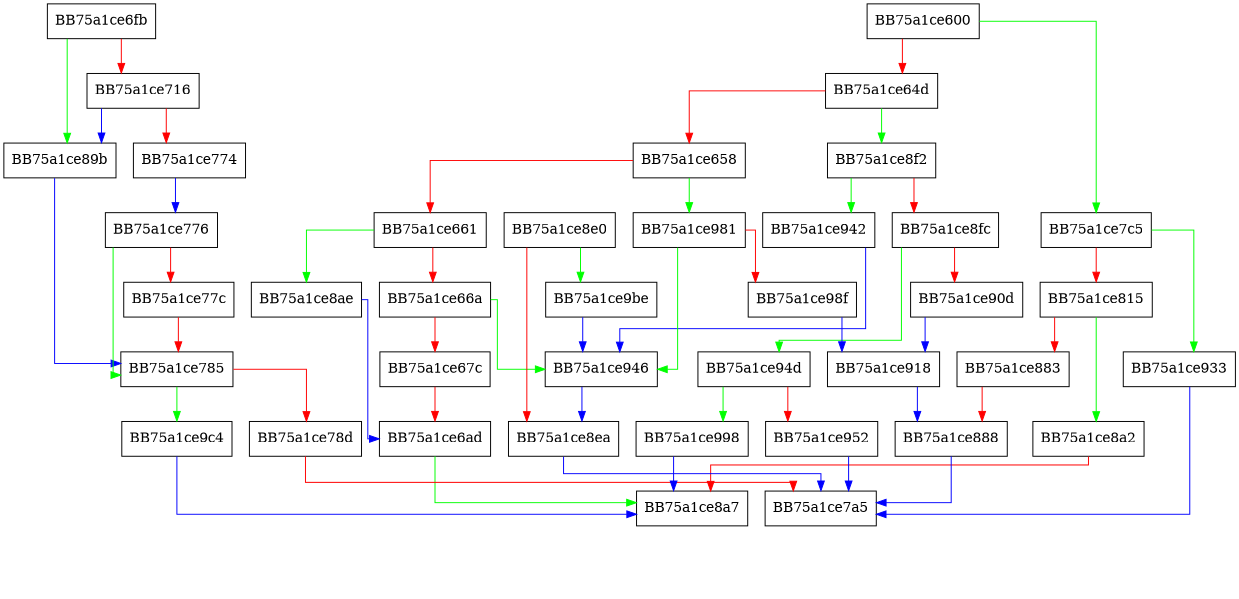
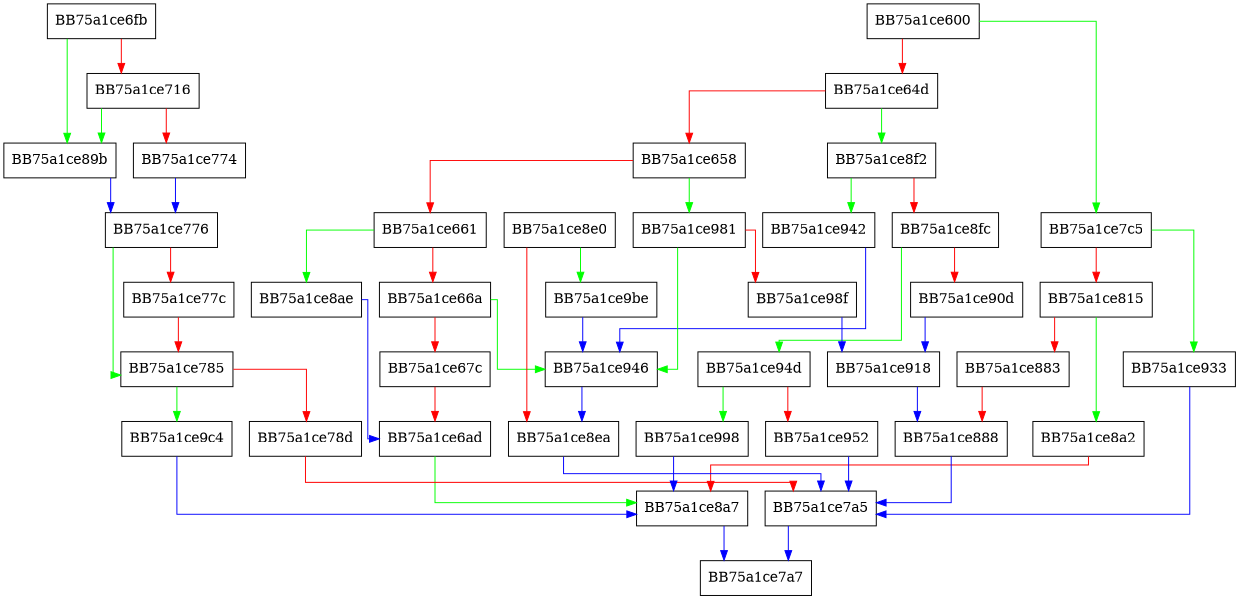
  digraph {
    splines=ortho
    node [shape=box]
    edge [color=red]
    BB75a1ce600
    BB75a1ce7c5
    BB75a1ce64d
    BB75a1ce933
    BB75a1ce815
    BB75a1ce8f2
    BB75a1ce658
    BB75a1ce7a5
    BB75a1ce8a2
    BB75a1ce883
    BB75a1ce942
    BB75a1ce8fc
    BB75a1ce981
    BB75a1ce661
    BB75a1ce946
    BB75a1ce94d
    BB75a1ce90d
    BB75a1ce98f
    BB75a1ce8ae
    BB75a1ce66a
    BB75a1ce8ea
    BB75a1ce918
    BB75a1ce6ad
    BB75a1ce67c
    BB75a1ce8a7
+   BB75a1ce7a7
    BB75a1ce8e0
    BB75a1ce9be
    BB75a1ce6fb
    BB75a1ce89b
    BB75a1ce716
    BB75a1ce776
    BB75a1ce774
    BB75a1ce785
    BB75a1ce77c
    BB75a1ce9c4
    BB75a1ce78d
    BB75a1ce888
    BB75a1ce998
    BB75a1ce952
    BB75a1ce600 -> BB75a1ce7c5 [color=green]
    BB75a1ce600 -> BB75a1ce64d
    BB75a1ce7c5 -> BB75a1ce933 [color=green]
    BB75a1ce7c5 -> BB75a1ce815
    BB75a1ce64d -> BB75a1ce8f2 [color=green]
    BB75a1ce64d -> BB75a1ce658
    BB75a1ce933 -> BB75a1ce7a5 [color=blue]
    BB75a1ce815 -> BB75a1ce8a2 [color=green]
    BB75a1ce815 -> BB75a1ce883
    BB75a1ce8f2 -> BB75a1ce942 [color=green]
    BB75a1ce8f2 -> BB75a1ce8fc
    BB75a1ce658 -> BB75a1ce981 [color=green]
    BB75a1ce658 -> BB75a1ce661
+   BB75a1ce7a5 -> BB75a1ce7a7 [color=blue]
    BB75a1ce8a2 -> BB75a1ce8a7
    BB75a1ce883 -> BB75a1ce888
    BB75a1ce942 -> BB75a1ce946 [color=blue]
    BB75a1ce8fc -> BB75a1ce94d [color=green]
    BB75a1ce8fc -> BB75a1ce90d
    BB75a1ce981 -> BB75a1ce946 [color=green]
    BB75a1ce981 -> BB75a1ce98f
    BB75a1ce661 -> BB75a1ce8ae [color=green]
    BB75a1ce661 -> BB75a1ce66a
    BB75a1ce946 -> BB75a1ce8ea [color=blue]
    BB75a1ce94d -> BB75a1ce998 [color=green]
    BB75a1ce94d -> BB75a1ce952
    BB75a1ce90d -> BB75a1ce918 [color=blue]
    BB75a1ce98f -> BB75a1ce918 [color=blue]
    BB75a1ce8ae -> BB75a1ce6ad [color=blue]
    BB75a1ce66a -> BB75a1ce946 [color=green]
    BB75a1ce66a -> BB75a1ce67c
    BB75a1ce8ea -> BB75a1ce7a5 [color=blue]
    BB75a1ce918 -> BB75a1ce888 [color=blue]
    BB75a1ce6ad -> BB75a1ce8a7 [color=green]
    BB75a1ce67c -> BB75a1ce6ad
+   BB75a1ce8a7 -> BB75a1ce7a7 [color=blue]
    BB75a1ce8e0 -> BB75a1ce8ea
    BB75a1ce8e0 -> BB75a1ce9be [color=green]
    BB75a1ce9be -> BB75a1ce946 [color=blue]
    BB75a1ce6fb -> BB75a1ce89b [color=green]
    BB75a1ce6fb -> BB75a1ce716
-   BB75a1ce89b -> BB75a1ce785 [color=blue]
-   BB75a1ce716 -> BB75a1ce89b [color=blue]
+   BB75a1ce89b -> BB75a1ce776 [color=blue]
+   BB75a1ce716 -> BB75a1ce89b [color=green]
    BB75a1ce716 -> BB75a1ce774
    BB75a1ce776 -> BB75a1ce785 [color=green]
    BB75a1ce776 -> BB75a1ce77c
    BB75a1ce774 -> BB75a1ce776 [color=blue]
    BB75a1ce785 -> BB75a1ce9c4 [color=green]
    BB75a1ce785 -> BB75a1ce78d
    BB75a1ce77c -> BB75a1ce785
    BB75a1ce9c4 -> BB75a1ce8a7 [color=blue]
    BB75a1ce78d -> BB75a1ce7a5
    BB75a1ce888 -> BB75a1ce7a5 [color=blue]
    BB75a1ce998 -> BB75a1ce8a7 [color=blue]
    BB75a1ce952 -> BB75a1ce7a5 [color=blue]
  }
